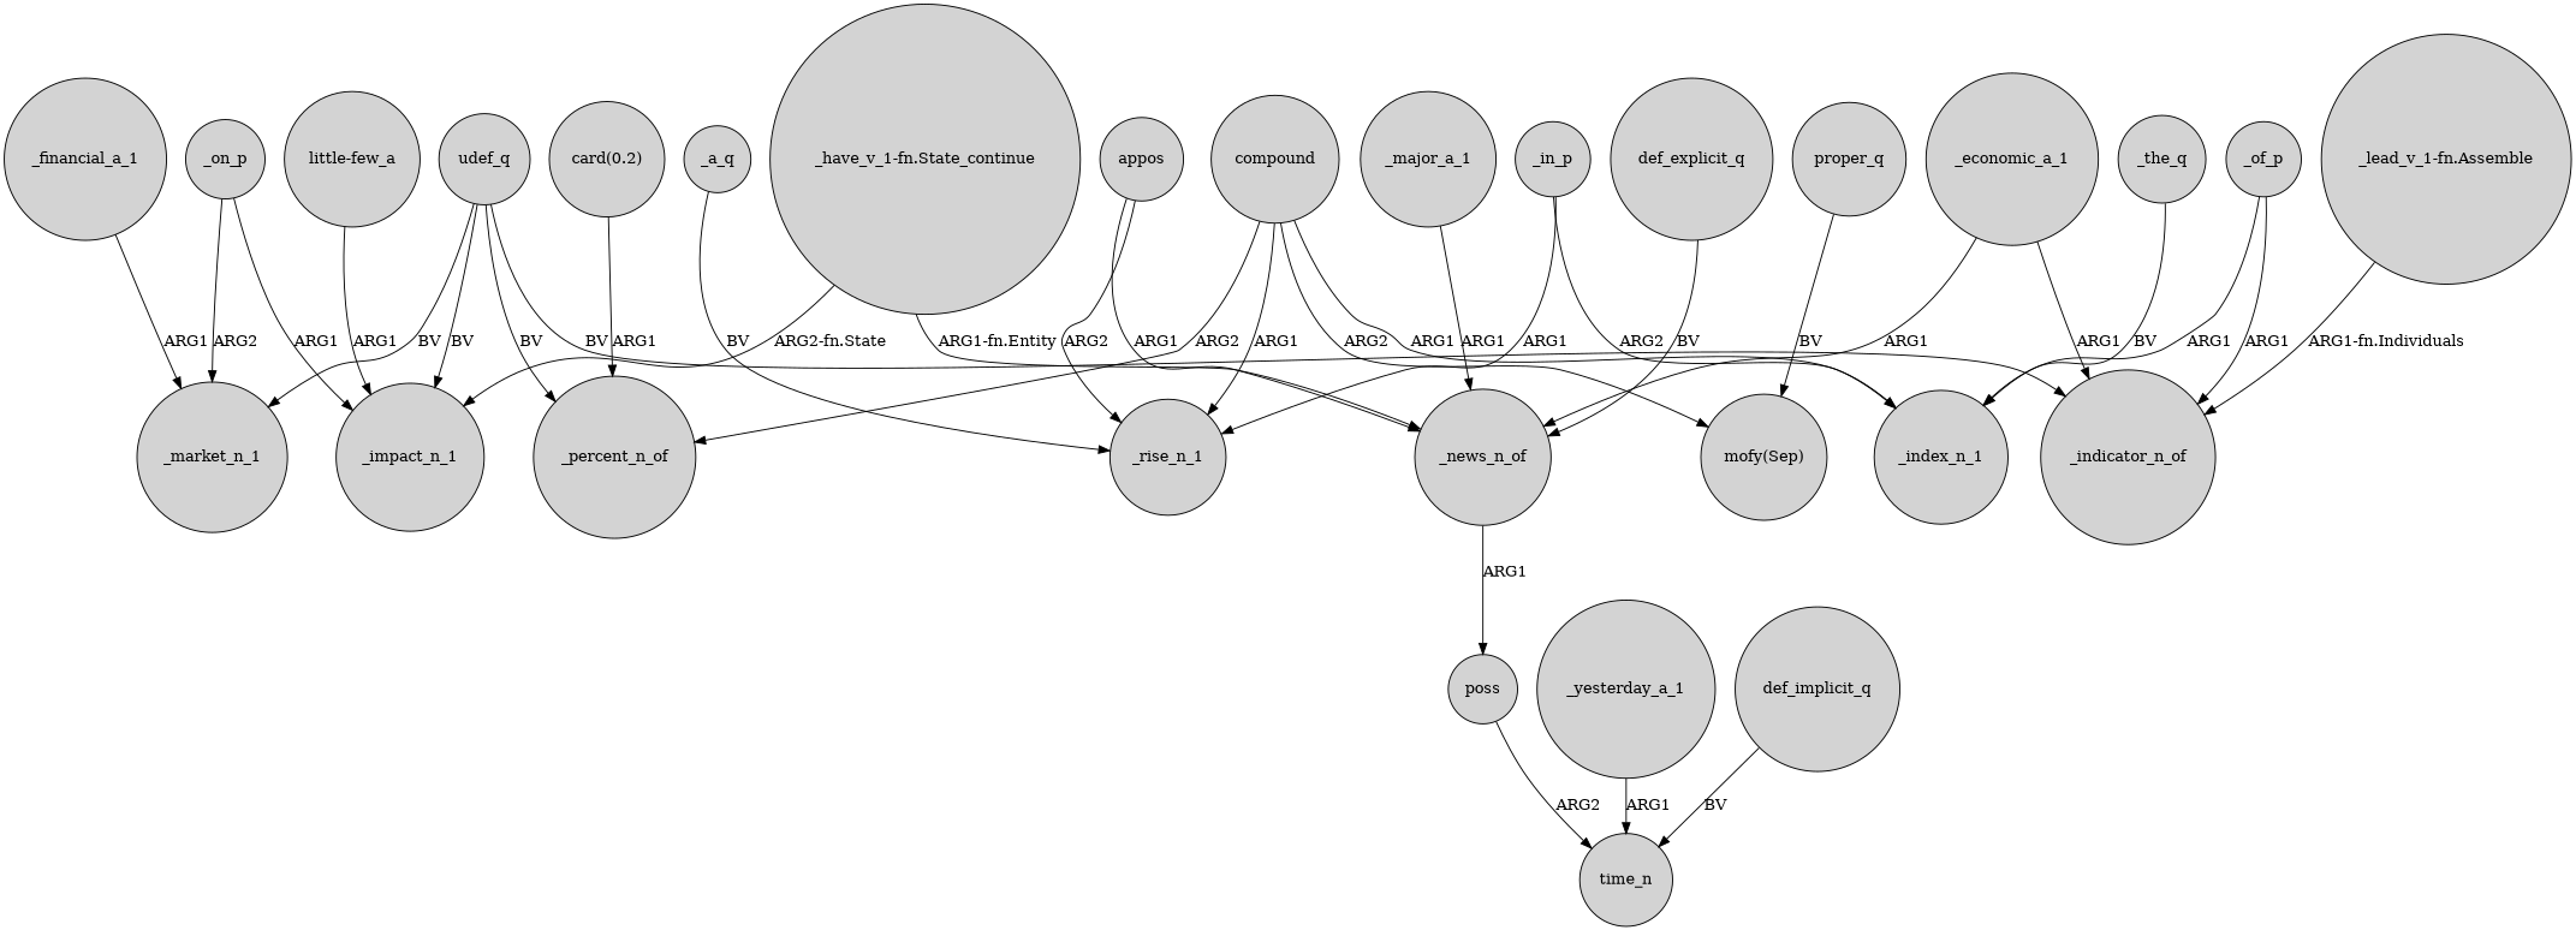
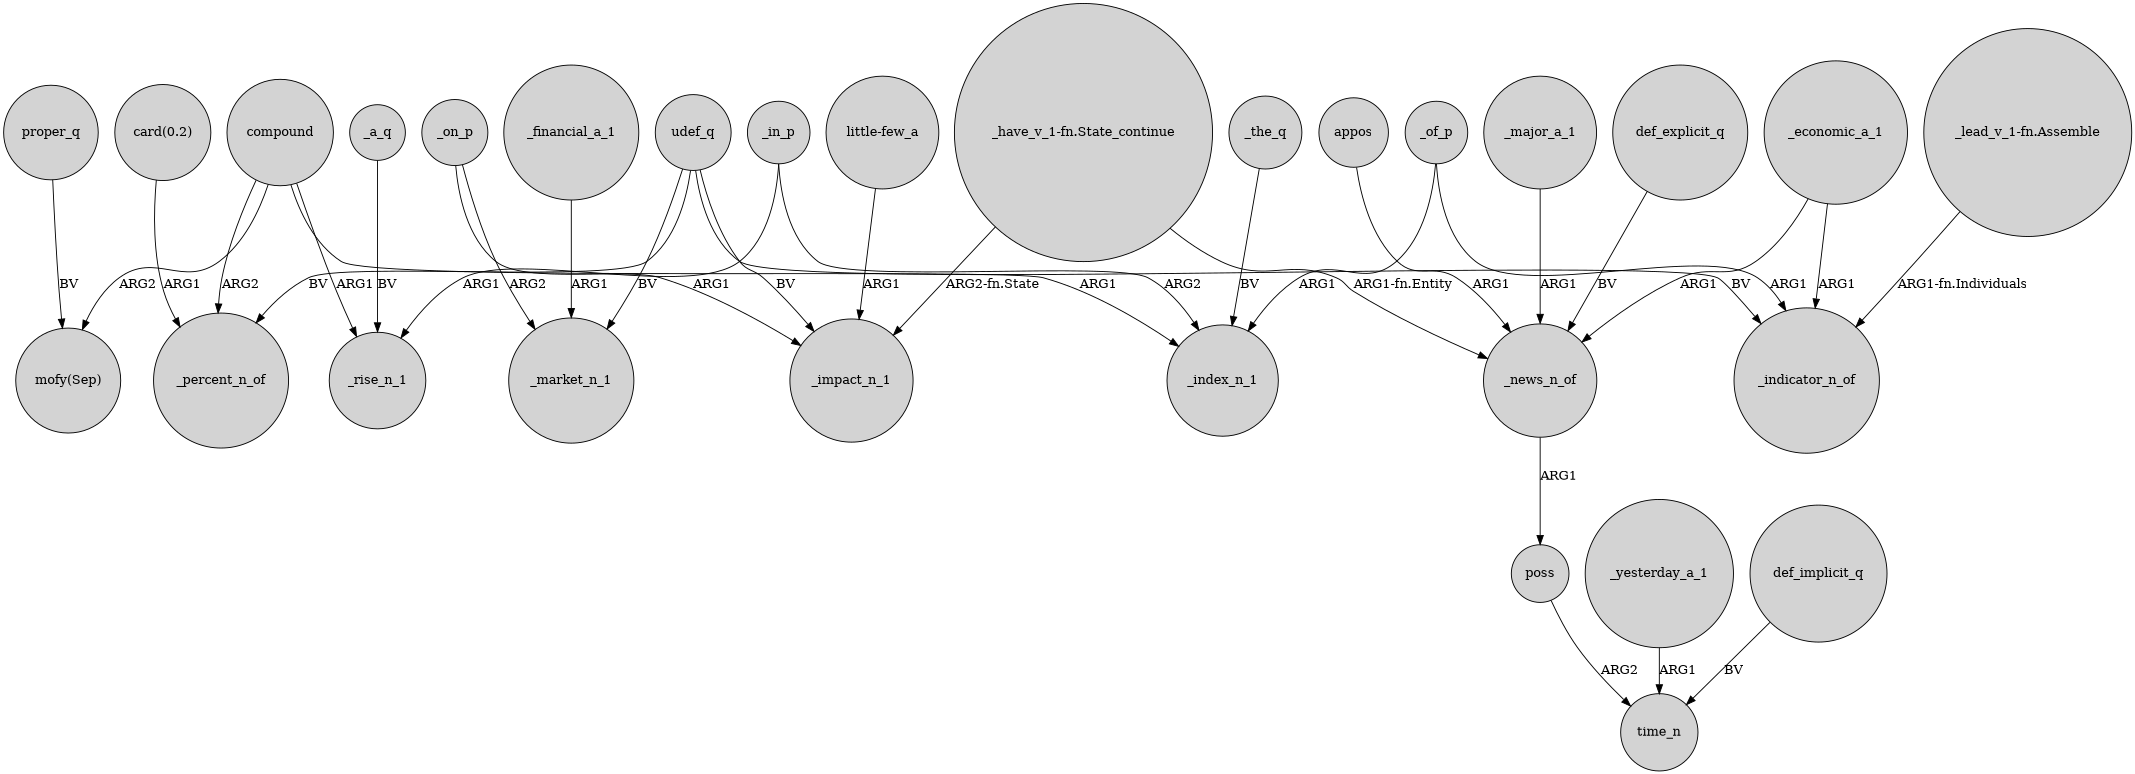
  digraph {
    node [shape=circle style=filled]
    _a_q
    _rise_n_1
    udef_q
    _market_n_1
    _impact_n_1
    _indicator_n_of
    _percent_n_of
    compound
    _index_n_1
    "mofy(Sep)"
    appos
    _news_n_of
    poss
    "_have_v_1-fn.State_continue"
    _major_a_1
    _economic_a_1
    _financial_a_1
    _yesterday_a_1
    time_n
    _on_p
    _the_q
    "_lead_v_1-fn.Assemble"
    _in_p
    "little-few_a"
    "card(0.2)"
    def_explicit_q
    proper_q
    _of_p
    def_implicit_q
    _a_q -> _rise_n_1 [label=BV]
    udef_q -> _market_n_1 [label=BV]
    udef_q -> _impact_n_1 [label=BV]
    udef_q -> _indicator_n_of [label=BV]
    udef_q -> _percent_n_of [label=BV]
    compound -> _rise_n_1 [label=ARG1]
    compound -> _percent_n_of [label=ARG2]
    compound -> _index_n_1 [label=ARG1]
    compound -> "mofy(Sep)" [label=ARG2]
-   appos -> _rise_n_1 [label=ARG2]
    appos -> _news_n_of [label=ARG1]
    _news_n_of -> poss [label=ARG1]
    poss -> time_n [label=ARG2]
    "_have_v_1-fn.State_continue" -> _impact_n_1 [label="ARG2-fn.State"]
    "_have_v_1-fn.State_continue" -> _news_n_of [label="ARG1-fn.Entity"]
    _major_a_1 -> _news_n_of [label=ARG1]
    _economic_a_1 -> _indicator_n_of [label=ARG1]
    _economic_a_1 -> _news_n_of [label=ARG1]
    _financial_a_1 -> _market_n_1 [label=ARG1]
    _yesterday_a_1 -> time_n [label=ARG1]
    _on_p -> _market_n_1 [label=ARG2]
    _on_p -> _impact_n_1 [label=ARG1]
    _the_q -> _index_n_1 [label=BV]
    "_lead_v_1-fn.Assemble" -> _indicator_n_of [label="ARG1-fn.Individuals"]
    _in_p -> _rise_n_1 [label=ARG1]
    _in_p -> _index_n_1 [label=ARG2]
    "little-few_a" -> _impact_n_1 [label=ARG1]
    "card(0.2)" -> _percent_n_of [label=ARG1]
    def_explicit_q -> _news_n_of [label=BV]
    proper_q -> "mofy(Sep)" [label=BV]
    _of_p -> _indicator_n_of [label=ARG1]
    _of_p -> _index_n_1 [label=ARG1]
    def_implicit_q -> time_n [label=BV]
  }
